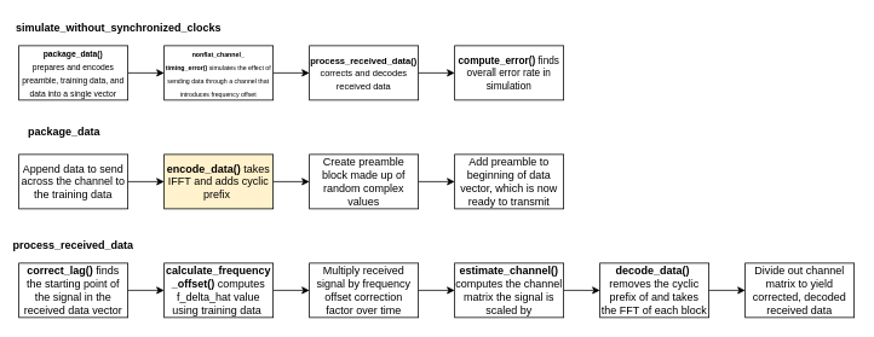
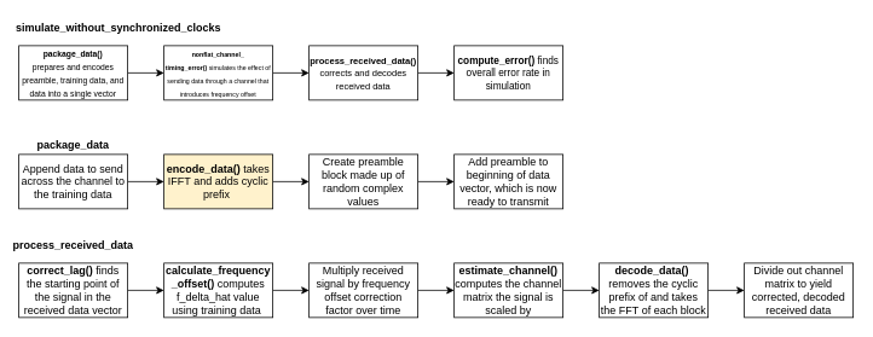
  <mxCell id="0" />
  <mxCell id="1" parent="0" />
  <mxCell id="2" style="edgeStyle=orthogonalEdgeStyle;rounded=0;orthogonalLoop=1;jettySize=auto;html=1;exitX=1;exitY=0.5;exitDx=0;exitDy=0;entryX=0;entryY=0.5;entryDx=0;entryDy=0;" parent="1" source="3" target="5" edge="1"><mxGeometry relative="1" as="geometry" /></mxCell>
  <mxCell id="3" value="&lt;font style=&quot;font-size: 9px&quot;&gt;&lt;b&gt;package_data()&lt;/b&gt;&lt;br&gt;prepares and encodes preamble, training data, and data into a single vector&lt;/font&gt;" style="rounded=0;whiteSpace=wrap;html=1;" parent="1" vertex="1"><mxGeometry x="20" y="50" width="120" height="60" as="geometry" /></mxCell>
  <mxCell id="4" style="edgeStyle=orthogonalEdgeStyle;rounded=0;orthogonalLoop=1;jettySize=auto;html=1;exitX=1;exitY=0.5;exitDx=0;exitDy=0;entryX=0;entryY=0.5;entryDx=0;entryDy=0;" parent="1" source="5" target="7" edge="1"><mxGeometry relative="1" as="geometry" /></mxCell>
  <mxCell id="5" value="&lt;font style=&quot;font-size: 7px&quot;&gt;&lt;b&gt;nonflat_channel_&lt;/b&gt;&lt;br&gt;&lt;b&gt;timing_error() &lt;/b&gt;simulates the effect of sending data through a channel that introduces frequency offset&lt;/font&gt;" style="rounded=0;whiteSpace=wrap;html=1;" parent="1" vertex="1"><mxGeometry x="180" y="50" width="120" height="60" as="geometry" /></mxCell>
  <mxCell id="6" style="edgeStyle=orthogonalEdgeStyle;rounded=0;orthogonalLoop=1;jettySize=auto;html=1;exitX=1;exitY=0.5;exitDx=0;exitDy=0;" parent="1" source="7" target="8" edge="1"><mxGeometry relative="1" as="geometry" /></mxCell>
  <mxCell id="7" value="&lt;font style=&quot;font-size: 10px&quot;&gt;&lt;b style=&quot;font-family: &amp;#34;helvetica&amp;#34;&quot;&gt;process_received_data() &lt;/b&gt;&lt;span style=&quot;font-family: &amp;#34;helvetica&amp;#34;&quot;&gt;corrects and decodes received data&lt;/span&gt;&lt;/font&gt;" style="rounded=0;whiteSpace=wrap;html=1;" parent="1" vertex="1"><mxGeometry x="340" y="50" width="120" height="60" as="geometry" /></mxCell>
  <mxCell id="8" value="&lt;font style=&quot;font-size: 11px&quot;&gt;&lt;b&gt;compute_error()&amp;nbsp;&lt;/b&gt;&lt;span&gt;finds overall error rate in simulation&lt;/span&gt;&lt;/font&gt;" style="rounded=0;whiteSpace=wrap;html=1;" parent="1" vertex="1"><mxGeometry x="500" y="50" width="120" height="60" as="geometry" /></mxCell>
  <mxCell id="9" style="edgeStyle=orthogonalEdgeStyle;rounded=0;orthogonalLoop=1;jettySize=auto;html=1;exitX=1;exitY=0.5;exitDx=0;exitDy=0;" parent="1" source="10" target="12" edge="1"><mxGeometry relative="1" as="geometry" /></mxCell>
  <mxCell id="10" value="Append data to send across the channel to the training data" style="rounded=0;whiteSpace=wrap;html=1;" parent="1" vertex="1"><mxGeometry x="20" y="170" width="120" height="60" as="geometry" /></mxCell>
  <mxCell id="11" style="edgeStyle=orthogonalEdgeStyle;rounded=0;orthogonalLoop=1;jettySize=auto;html=1;exitX=1;exitY=0.5;exitDx=0;exitDy=0;" parent="1" source="12" target="14" edge="1"><mxGeometry relative="1" as="geometry" /></mxCell>
  <mxCell id="12" value="&lt;b&gt;encode_data() &lt;/b&gt;takes IFFT and adds cyclic prefix&amp;nbsp;" style="rounded=0;whiteSpace=wrap;html=1;fillColor=#fff2cc;" parent="1" vertex="1"><mxGeometry x="180" y="170" width="120" height="60" as="geometry" /></mxCell>
  <mxCell id="13" style="edgeStyle=orthogonalEdgeStyle;rounded=0;orthogonalLoop=1;jettySize=auto;html=1;exitX=1;exitY=0.5;exitDx=0;exitDy=0;entryX=0;entryY=0.5;entryDx=0;entryDy=0;" parent="1" source="14" target="15" edge="1"><mxGeometry relative="1" as="geometry" /></mxCell>
  <mxCell id="14" value="&lt;font face=&quot;helvetica&quot; style=&quot;font-size: 12px&quot;&gt;Create preamble block made up of random complex values&lt;/font&gt;" style="rounded=0;whiteSpace=wrap;html=1;" parent="1" vertex="1"><mxGeometry x="340" y="170" width="120" height="60" as="geometry" /></mxCell>
  <mxCell id="15" value="Add preamble to beginning of data vector, which is now ready to transmit" style="rounded=0;whiteSpace=wrap;html=1;" parent="1" vertex="1"><mxGeometry x="500" y="170" width="120" height="60" as="geometry" /></mxCell>
- <mxCell id="16" value="&lt;b&gt;package_data&lt;/b&gt;" style="text;html=1;strokeColor=none;fillColor=none;align=center;verticalAlign=middle;whiteSpace=wrap;rounded=0;" parent="1" vertex="1"><mxGeometry x="10" y="135" width="120" height="20" as="geometry" /></mxCell>
+ <mxCell id="16" value="&lt;b&gt;package_data&lt;/b&gt;" style="text;html=1;strokeColor=none;fillColor=none;align=center;verticalAlign=middle;whiteSpace=wrap;rounded=0;" parent="1" vertex="1"><mxGeometry x="20" y="150" width="120" height="20" as="geometry" /></mxCell>
  <mxCell id="17" value="&lt;b&gt;simulate_without_synchronized_clocks&lt;/b&gt;" style="text;html=1;strokeColor=none;fillColor=none;align=center;verticalAlign=middle;whiteSpace=wrap;rounded=0;" parent="1" vertex="1"><mxGeometry x="70" y="20" width="120" height="20" as="geometry" /></mxCell>
  <mxCell id="18" style="edgeStyle=orthogonalEdgeStyle;rounded=0;orthogonalLoop=1;jettySize=auto;html=1;exitX=1;exitY=0.5;exitDx=0;exitDy=0;entryX=0;entryY=0.5;entryDx=0;entryDy=0;" parent="1" edge="1"><mxGeometry relative="1" as="geometry"><mxPoint x="820" y="80" as="targetPoint" /></mxGeometry></mxCell>
  <mxCell id="19" style="edgeStyle=orthogonalEdgeStyle;rounded=0;orthogonalLoop=1;jettySize=auto;html=1;exitX=1;exitY=0.5;exitDx=0;exitDy=0;entryX=0;entryY=0.5;entryDx=0;entryDy=0;" parent="1" edge="1"><mxGeometry relative="1" as="geometry"><mxPoint x="780" y="200" as="sourcePoint" /></mxGeometry></mxCell>
  <mxCell id="20" style="edgeStyle=orthogonalEdgeStyle;rounded=0;orthogonalLoop=1;jettySize=auto;html=1;exitX=1;exitY=0.5;exitDx=0;exitDy=0;entryX=0;entryY=0.5;entryDx=0;entryDy=0;" edge="1" parent="1" source="21" target="23"><mxGeometry relative="1" as="geometry" /></mxCell>
  <mxCell id="21" value="&lt;b&gt;correct_lag()&lt;/b&gt;&amp;nbsp;finds the starting point of the signal in the received data vector" style="rounded=0;whiteSpace=wrap;html=1;" vertex="1" parent="1"><mxGeometry x="20" y="290" width="120" height="60" as="geometry" /></mxCell>
  <mxCell id="22" style="edgeStyle=orthogonalEdgeStyle;rounded=0;orthogonalLoop=1;jettySize=auto;html=1;exitX=1;exitY=0.5;exitDx=0;exitDy=0;entryX=0;entryY=0.5;entryDx=0;entryDy=0;" edge="1" parent="1" source="23" target="25"><mxGeometry relative="1" as="geometry" /></mxCell>
  <mxCell id="23" value="&lt;b&gt;calculate_frequency&lt;br&gt;_offset() &lt;/b&gt;computes f_delta_hat value using training data&amp;nbsp;" style="rounded=0;whiteSpace=wrap;html=1;" vertex="1" parent="1"><mxGeometry x="180" y="290" width="120" height="60" as="geometry" /></mxCell>
  <mxCell id="24" style="edgeStyle=orthogonalEdgeStyle;rounded=0;orthogonalLoop=1;jettySize=auto;html=1;exitX=1;exitY=0.5;exitDx=0;exitDy=0;" edge="1" parent="1" source="25" target="27"><mxGeometry relative="1" as="geometry" /></mxCell>
  <mxCell id="25" value="&lt;font face=&quot;helvetica&quot; style=&quot;font-size: 12px&quot;&gt;Multiply received signal by frequency offset correction factor over time&lt;/font&gt;" style="rounded=0;whiteSpace=wrap;html=1;" vertex="1" parent="1"><mxGeometry x="340" y="290" width="120" height="60" as="geometry" /></mxCell>
  <mxCell id="26" style="edgeStyle=orthogonalEdgeStyle;rounded=0;orthogonalLoop=1;jettySize=auto;html=1;exitX=1;exitY=0.5;exitDx=0;exitDy=0;" edge="1" parent="1" source="27" target="30"><mxGeometry relative="1" as="geometry" /></mxCell>
  <mxCell id="27" value="&lt;b&gt;estimate_channel() &lt;/b&gt;computes the channel matrix the signal is scaled by" style="rounded=0;whiteSpace=wrap;html=1;" vertex="1" parent="1"><mxGeometry x="500" y="290" width="120" height="60" as="geometry" /></mxCell>
  <mxCell id="28" value="&lt;b&gt;process_received_data&lt;/b&gt;" style="text;html=1;strokeColor=none;fillColor=none;align=center;verticalAlign=middle;whiteSpace=wrap;rounded=0;" vertex="1" parent="1"><mxGeometry x="20" y="260" width="120" height="20" as="geometry" /></mxCell>
  <mxCell id="29" style="edgeStyle=orthogonalEdgeStyle;rounded=0;orthogonalLoop=1;jettySize=auto;html=1;exitX=1;exitY=0.5;exitDx=0;exitDy=0;entryX=0;entryY=0.5;entryDx=0;entryDy=0;" edge="1" parent="1" source="30" target="31"><mxGeometry relative="1" as="geometry" /></mxCell>
  <mxCell id="30" value="&lt;b&gt;decode_data()&lt;/b&gt;&amp;nbsp;&lt;br&gt;removes the cyclic prefix of and takes the FFT of each block" style="rounded=0;whiteSpace=wrap;html=1;" vertex="1" parent="1"><mxGeometry x="660" y="290" width="120" height="60" as="geometry" /></mxCell>
  <mxCell id="31" value="&lt;span style=&quot;font-weight: 400&quot;&gt;Divide out channel matrix to yield corrected, decoded received data&lt;/span&gt;" style="rounded=0;whiteSpace=wrap;html=1;fontStyle=1" vertex="1" parent="1"><mxGeometry x="820" y="290" width="120" height="60" as="geometry" /></mxCell>
